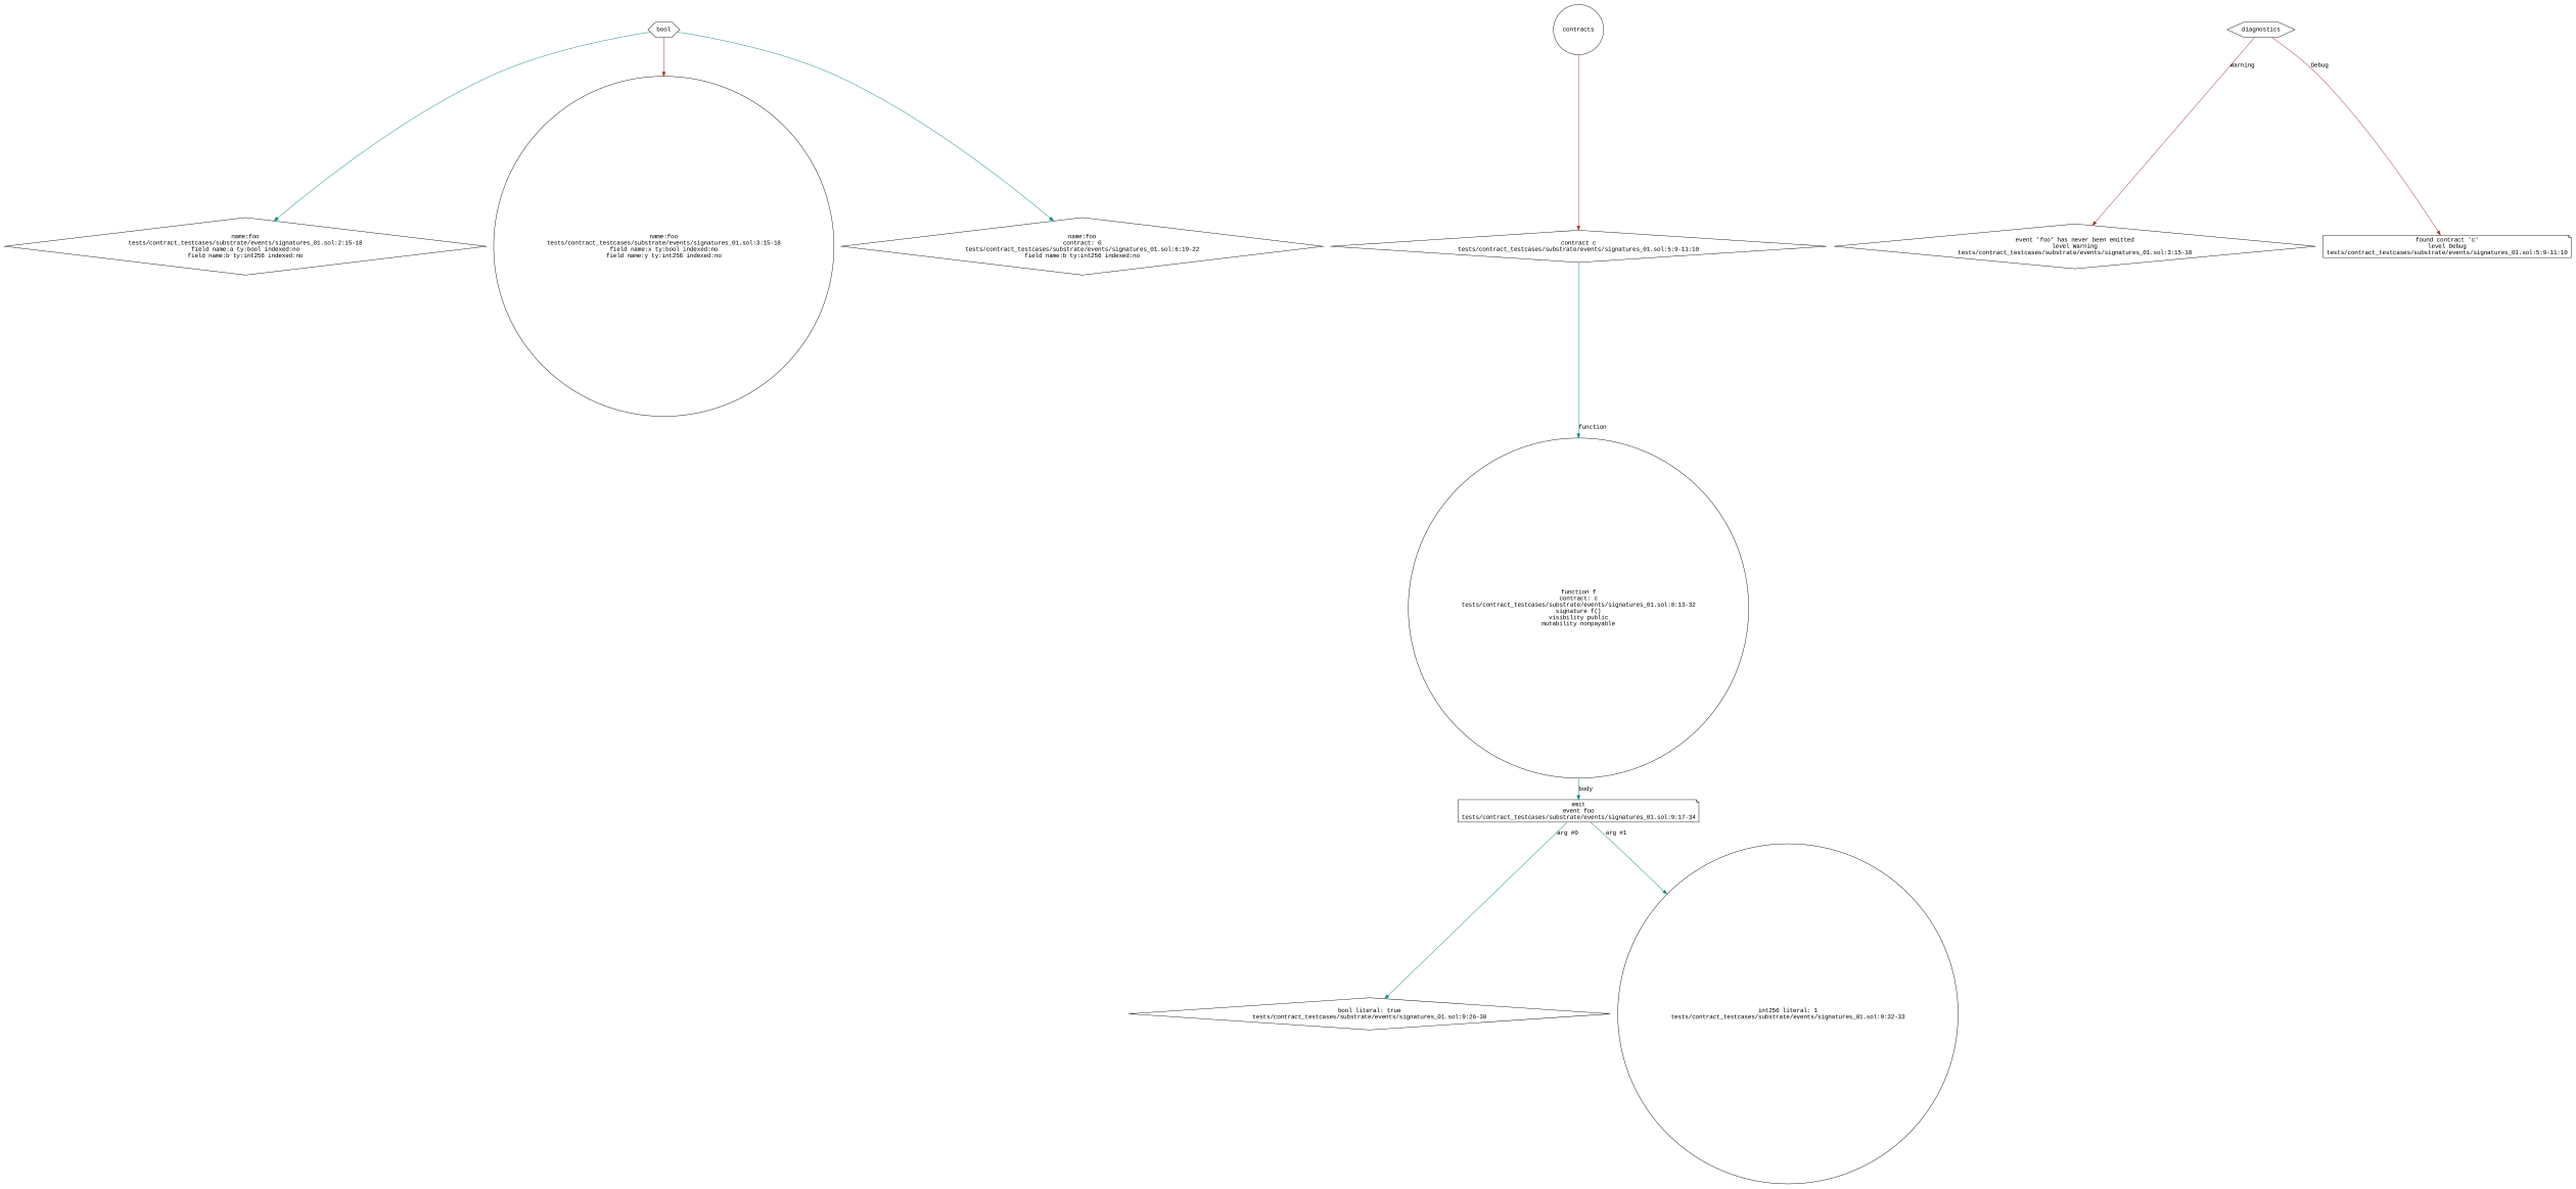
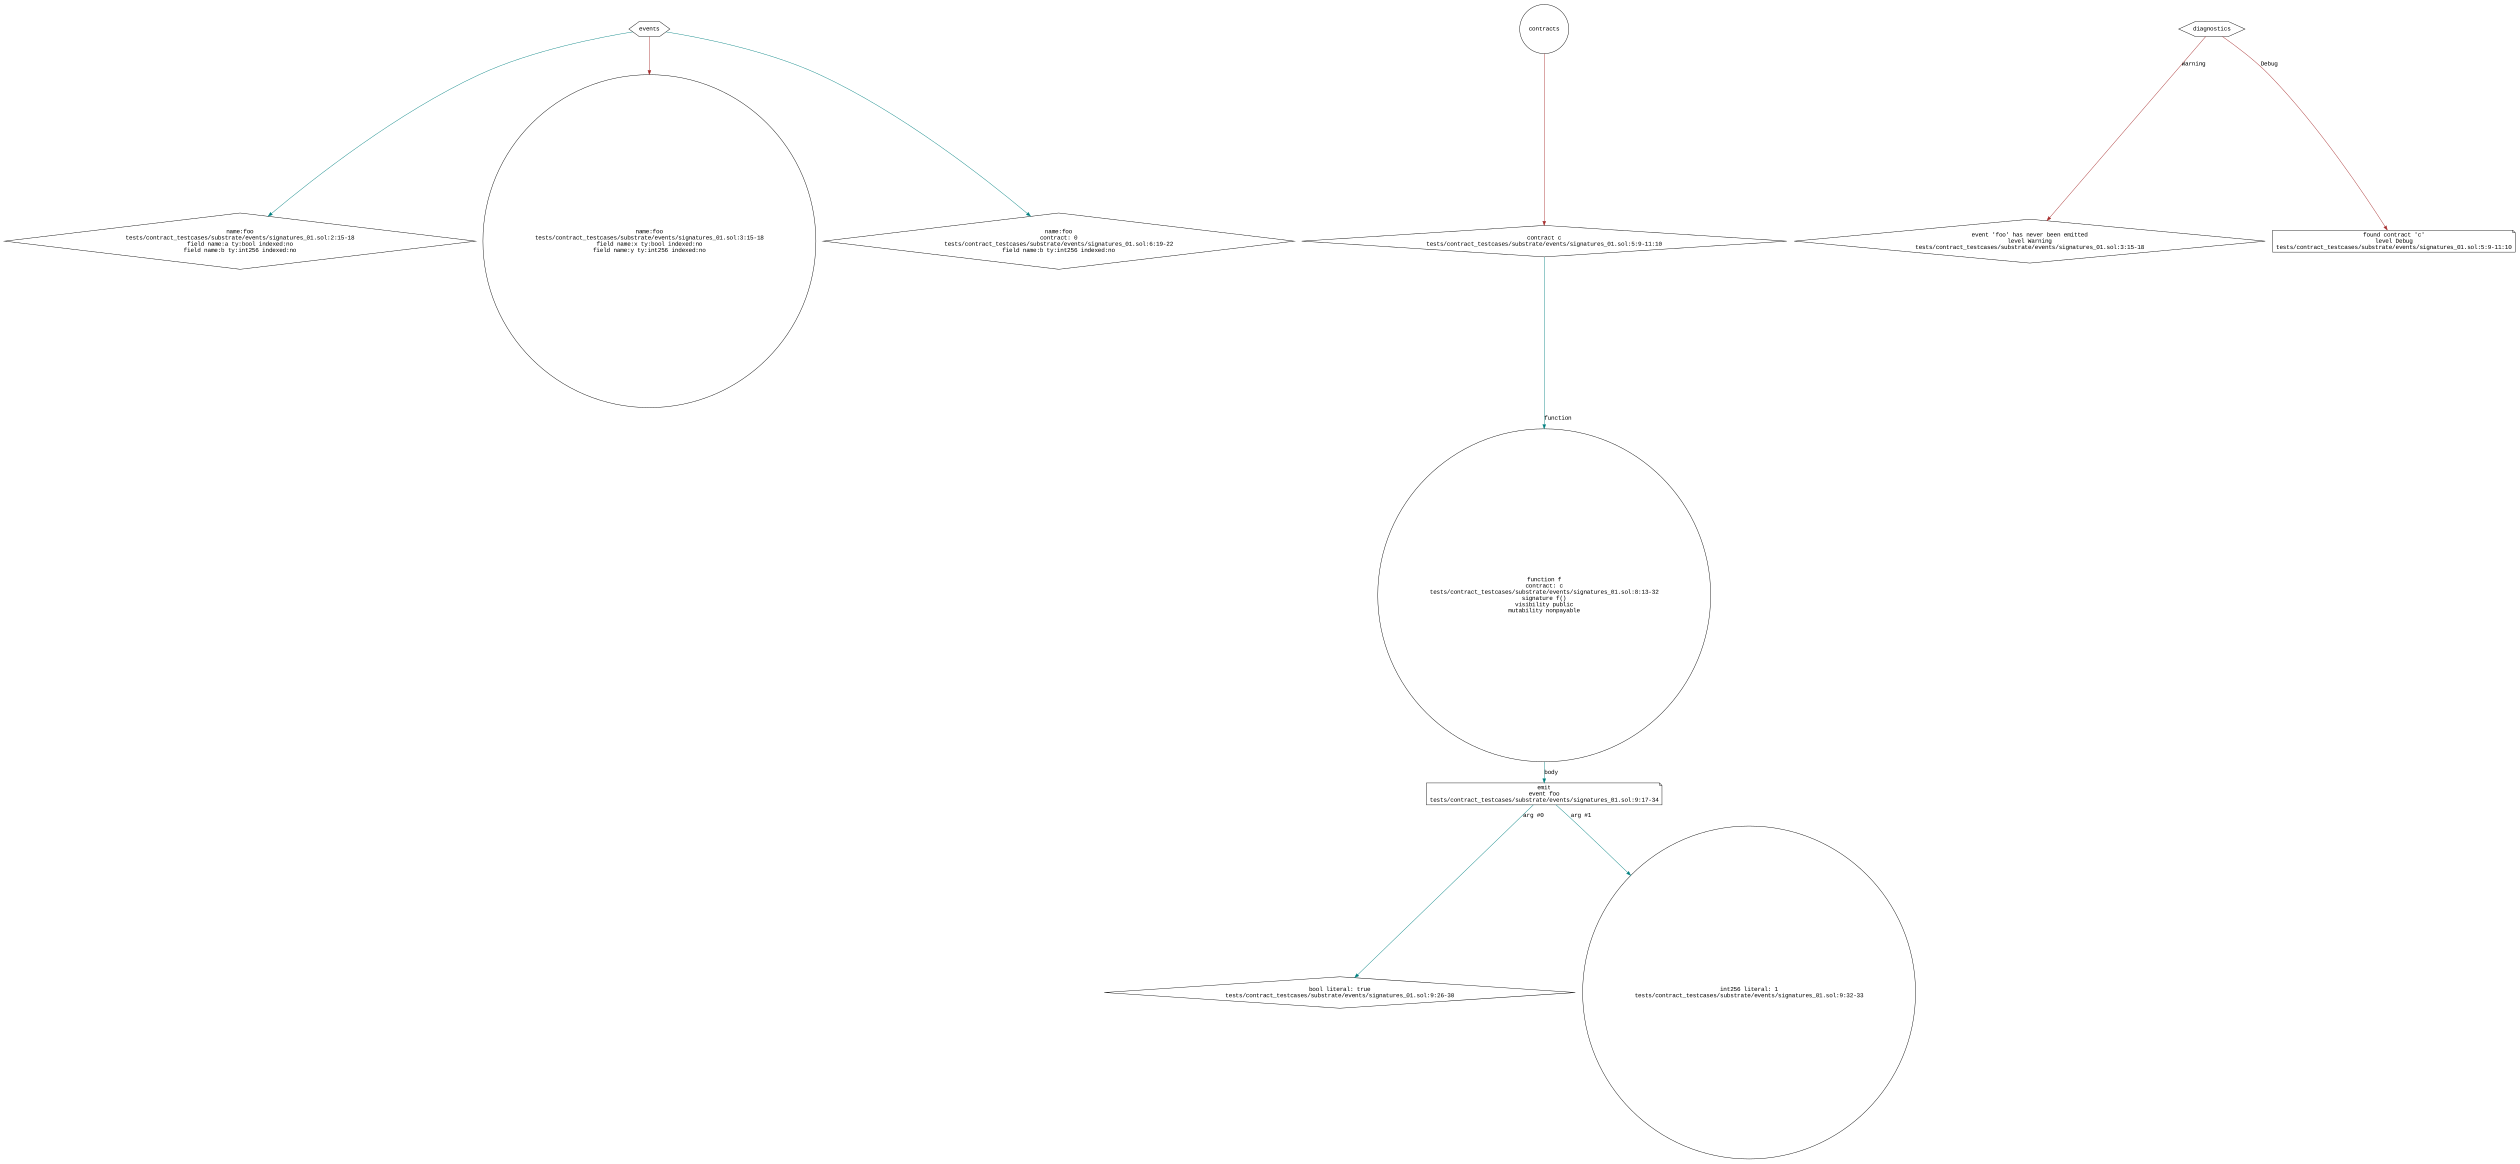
  strict digraph {
    fontname="Liberation Mono"
    node [shape=diamond fontname="Liberation Mono"]
    edge [color=teal fontname="Liberation Mono"]
    n1 [label="name:foo\ntests/contract_testcases/substrate/events/signatures_01.sol:2:15-18\nfield name:a ty:bool indexed:no\nfield name:b ty:int256 indexed:no"]
    n2 [label="name:foo\ntests/contract_testcases/substrate/events/signatures_01.sol:3:15-18\nfield name:x ty:bool indexed:no\nfield name:y ty:int256 indexed:no" shape=circle]
    n3 [label="name:foo\ncontract: 0\ntests/contract_testcases/substrate/events/signatures_01.sol:6:19-22\nfield name:b ty:int256 indexed:no"]
    n4 [label="contract c\ntests/contract_testcases/substrate/events/signatures_01.sol:5:9-11:10"]
    n5 [label="function f\ncontract: c\ntests/contract_testcases/substrate/events/signatures_01.sol:8:13-32\nsignature f()\nvisibility public\nmutability nonpayable" shape=circle]
    n6 [label="emit\nevent foo\ntests/contract_testcases/substrate/events/signatures_01.sol:9:17-34" shape=note]
    n7 [label="bool literal: true\ntests/contract_testcases/substrate/events/signatures_01.sol:9:26-30"]
    n8 [label="int256 literal: 1\ntests/contract_testcases/substrate/events/signatures_01.sol:9:32-33" shape=circle]
    n9 [label="event 'foo' has never been emitted\nlevel Warning\ntests/contract_testcases/substrate/events/signatures_01.sol:3:15-18"]
    n10 [label="found contract 'c'\nlevel Debug\ntests/contract_testcases/substrate/events/signatures_01.sol:5:9-11:10" shape=note]
-   events [shape=hexagon label=bool]
+   events [shape=hexagon]
    contracts [shape=circle]
    diagnostics [shape=hexagon]
    n4 -> n5 [label=function]
    n5 -> n6 [label=body]
    n6 -> n7 [label="arg #0"]
    n6 -> n8 [label="arg #1"]
    events -> n1
    events -> n2 [color=brown]
    events -> n3
    contracts -> n4 [color=brown]
    diagnostics -> n9 [label=Warning color=brown]
    diagnostics -> n10 [label=Debug color=brown]
  }
